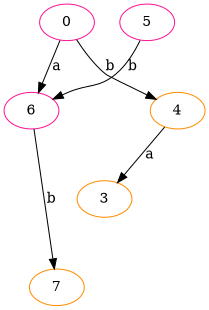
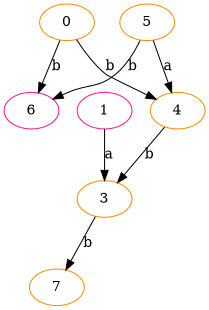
  strict digraph {
    node [color=darkorange]
-   0 [color=deeppink]
+   0
    6 [color=deeppink]
    4
-   5 [color=deeppink]
+   5
    7
    3
-   0 -> 6 [label=a]
+   1 [color=deeppink]
+   0 -> 6 [label=b]
    0 -> 4 [label=b]
-   6 -> 7 [label=b]
-   4 -> 3 [label=a]
+   3 -> 7 [label=b]
+   4 -> 3 [label=b]
    5 -> 6 [label=b]
+   5 -> 4 [label=a]
+   1 -> 3 [label=a]
  }
